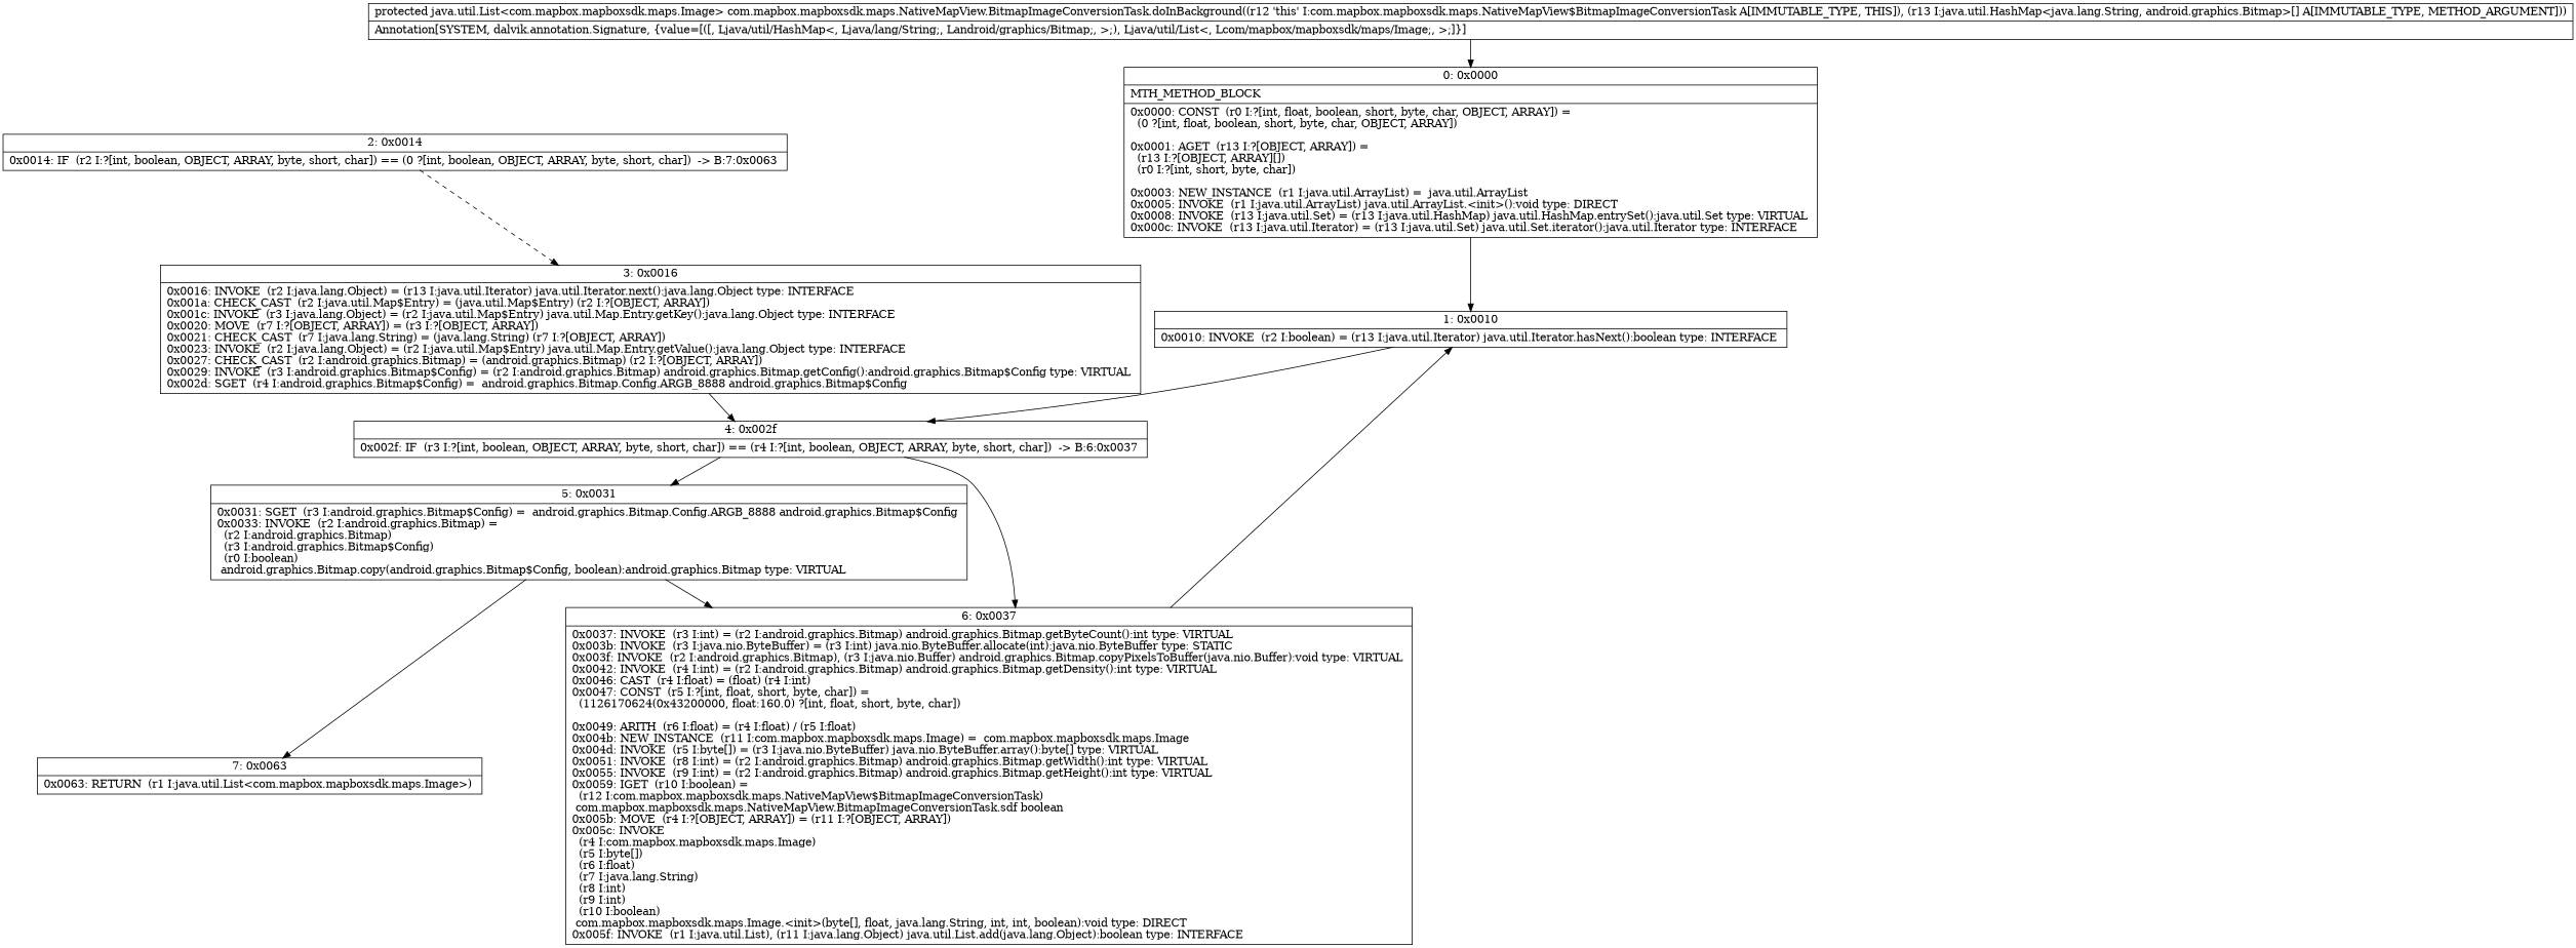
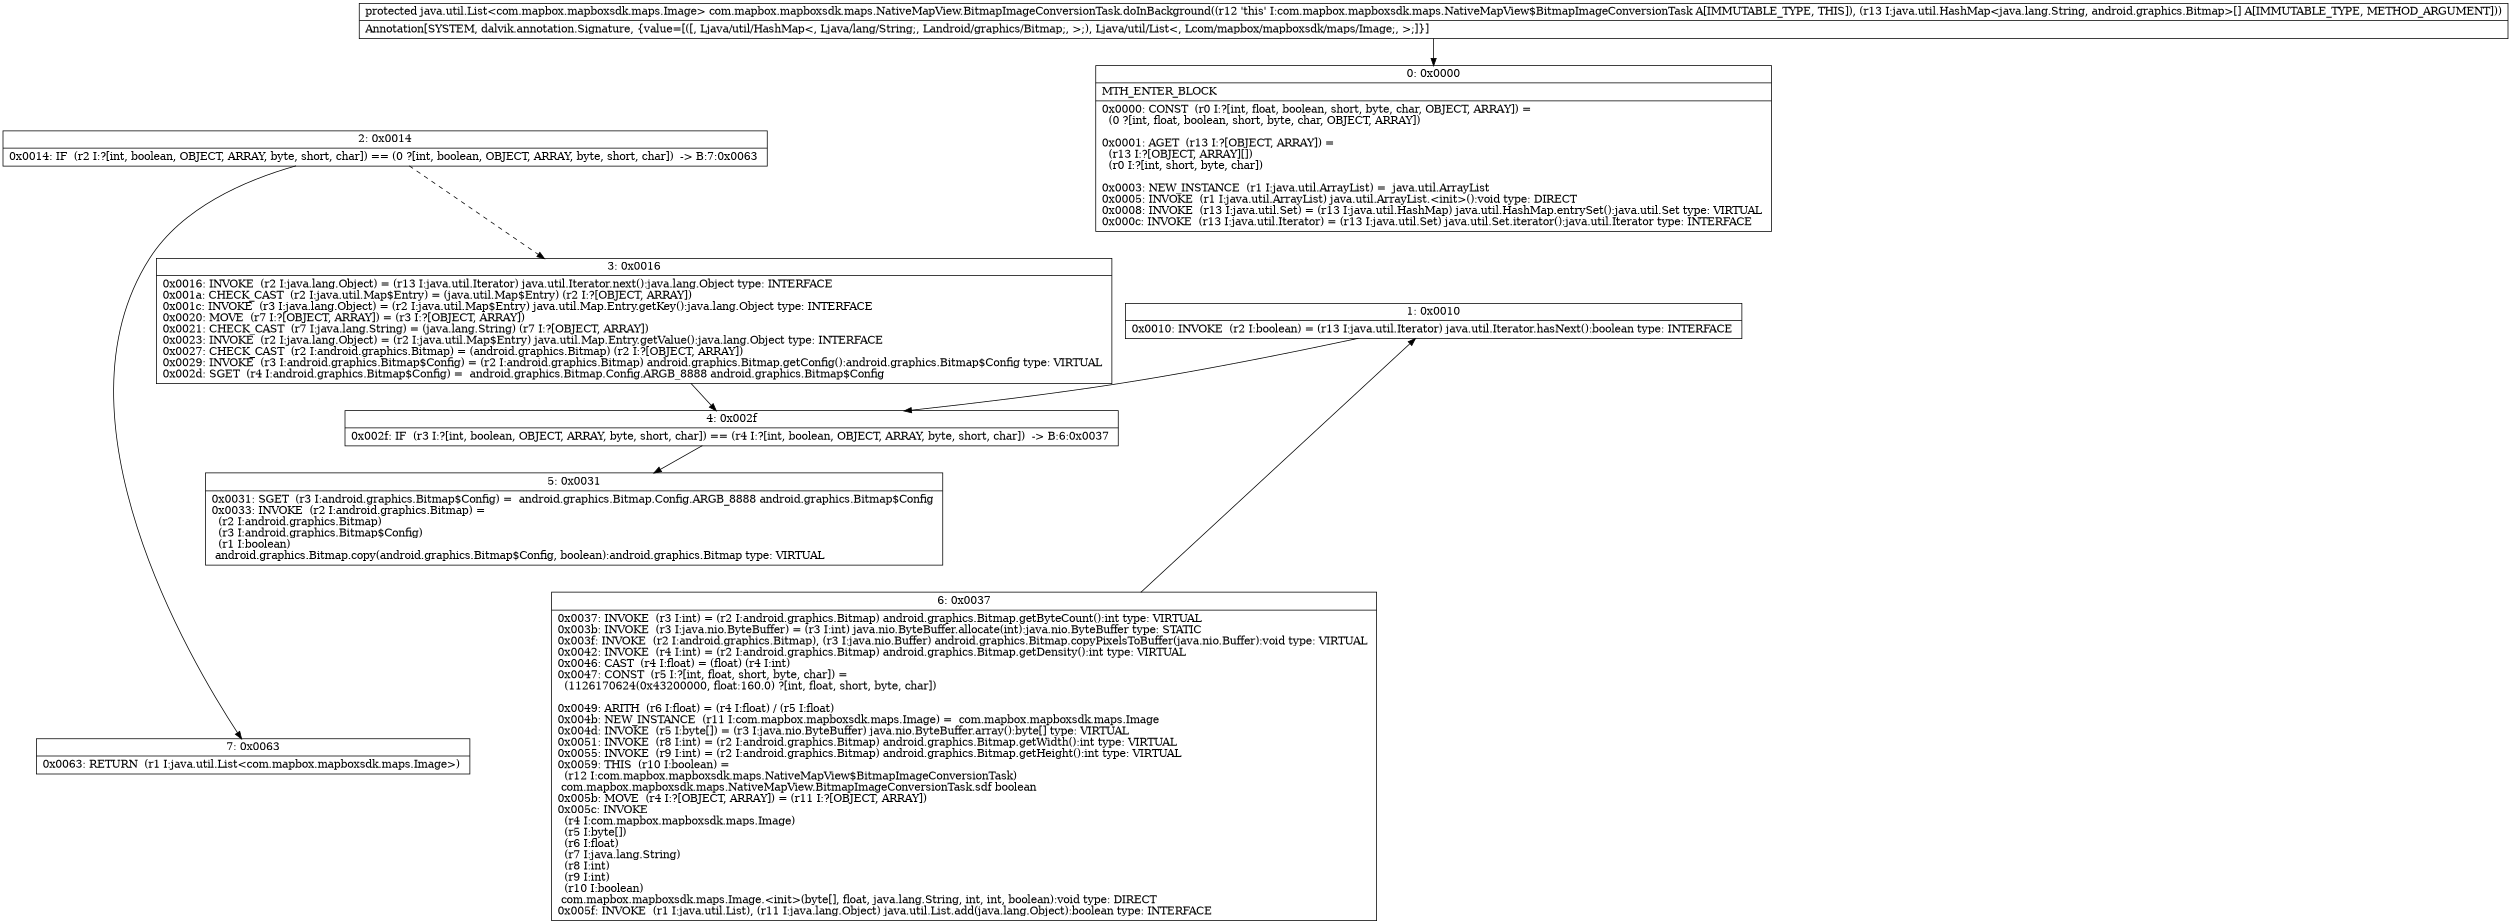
  digraph {
    node [shape=record]
-   n1 [label="{0\:\ 0x0000|MTH_METHOD_BLOCK\l|0x0000: CONST  (r0 I:?[int, float, boolean, short, byte, char, OBJECT, ARRAY]) = \l  (0 ?[int, float, boolean, short, byte, char, OBJECT, ARRAY])\l \l0x0001: AGET  (r13 I:?[OBJECT, ARRAY]) = \l  (r13 I:?[OBJECT, ARRAY][])\l  (r0 I:?[int, short, byte, char])\l \l0x0003: NEW_INSTANCE  (r1 I:java.util.ArrayList) =  java.util.ArrayList \l0x0005: INVOKE  (r1 I:java.util.ArrayList) java.util.ArrayList.\<init\>():void type: DIRECT \l0x0008: INVOKE  (r13 I:java.util.Set) = (r13 I:java.util.HashMap) java.util.HashMap.entrySet():java.util.Set type: VIRTUAL \l0x000c: INVOKE  (r13 I:java.util.Iterator) = (r13 I:java.util.Set) java.util.Set.iterator():java.util.Iterator type: INTERFACE \l}"]
+   n1 [label="{0\:\ 0x0000|MTH_ENTER_BLOCK\l|0x0000: CONST  (r0 I:?[int, float, boolean, short, byte, char, OBJECT, ARRAY]) = \l  (0 ?[int, float, boolean, short, byte, char, OBJECT, ARRAY])\l \l0x0001: AGET  (r13 I:?[OBJECT, ARRAY]) = \l  (r13 I:?[OBJECT, ARRAY][])\l  (r0 I:?[int, short, byte, char])\l \l0x0003: NEW_INSTANCE  (r1 I:java.util.ArrayList) =  java.util.ArrayList \l0x0005: INVOKE  (r1 I:java.util.ArrayList) java.util.ArrayList.\<init\>():void type: DIRECT \l0x0008: INVOKE  (r13 I:java.util.Set) = (r13 I:java.util.HashMap) java.util.HashMap.entrySet():java.util.Set type: VIRTUAL \l0x000c: INVOKE  (r13 I:java.util.Iterator) = (r13 I:java.util.Set) java.util.Set.iterator():java.util.Iterator type: INTERFACE \l}"]
    n2 [label="{1\:\ 0x0010|0x0010: INVOKE  (r2 I:boolean) = (r13 I:java.util.Iterator) java.util.Iterator.hasNext():boolean type: INTERFACE \l}"]
    n3 [label="{4\:\ 0x002f|0x002f: IF  (r3 I:?[int, boolean, OBJECT, ARRAY, byte, short, char]) == (r4 I:?[int, boolean, OBJECT, ARRAY, byte, short, char])  \-\> B:6:0x0037 \l}"]
    n4 [label="{2\:\ 0x0014|0x0014: IF  (r2 I:?[int, boolean, OBJECT, ARRAY, byte, short, char]) == (0 ?[int, boolean, OBJECT, ARRAY, byte, short, char])  \-\> B:7:0x0063 \l}"]
    n5 [label="{3\:\ 0x0016|0x0016: INVOKE  (r2 I:java.lang.Object) = (r13 I:java.util.Iterator) java.util.Iterator.next():java.lang.Object type: INTERFACE \l0x001a: CHECK_CAST  (r2 I:java.util.Map$Entry) = (java.util.Map$Entry) (r2 I:?[OBJECT, ARRAY]) \l0x001c: INVOKE  (r3 I:java.lang.Object) = (r2 I:java.util.Map$Entry) java.util.Map.Entry.getKey():java.lang.Object type: INTERFACE \l0x0020: MOVE  (r7 I:?[OBJECT, ARRAY]) = (r3 I:?[OBJECT, ARRAY]) \l0x0021: CHECK_CAST  (r7 I:java.lang.String) = (java.lang.String) (r7 I:?[OBJECT, ARRAY]) \l0x0023: INVOKE  (r2 I:java.lang.Object) = (r2 I:java.util.Map$Entry) java.util.Map.Entry.getValue():java.lang.Object type: INTERFACE \l0x0027: CHECK_CAST  (r2 I:android.graphics.Bitmap) = (android.graphics.Bitmap) (r2 I:?[OBJECT, ARRAY]) \l0x0029: INVOKE  (r3 I:android.graphics.Bitmap$Config) = (r2 I:android.graphics.Bitmap) android.graphics.Bitmap.getConfig():android.graphics.Bitmap$Config type: VIRTUAL \l0x002d: SGET  (r4 I:android.graphics.Bitmap$Config) =  android.graphics.Bitmap.Config.ARGB_8888 android.graphics.Bitmap$Config \l}"]
    n6 [label="{7\:\ 0x0063|0x0063: RETURN  (r1 I:java.util.List\<com.mapbox.mapboxsdk.maps.Image\>) \l}"]
-   n7 [label="{5\:\ 0x0031|0x0031: SGET  (r3 I:android.graphics.Bitmap$Config) =  android.graphics.Bitmap.Config.ARGB_8888 android.graphics.Bitmap$Config \l0x0033: INVOKE  (r2 I:android.graphics.Bitmap) = \l  (r2 I:android.graphics.Bitmap)\l  (r3 I:android.graphics.Bitmap$Config)\l  (r0 I:boolean)\l android.graphics.Bitmap.copy(android.graphics.Bitmap$Config, boolean):android.graphics.Bitmap type: VIRTUAL \l}"]
-   n8 [label="{6\:\ 0x0037|0x0037: INVOKE  (r3 I:int) = (r2 I:android.graphics.Bitmap) android.graphics.Bitmap.getByteCount():int type: VIRTUAL \l0x003b: INVOKE  (r3 I:java.nio.ByteBuffer) = (r3 I:int) java.nio.ByteBuffer.allocate(int):java.nio.ByteBuffer type: STATIC \l0x003f: INVOKE  (r2 I:android.graphics.Bitmap), (r3 I:java.nio.Buffer) android.graphics.Bitmap.copyPixelsToBuffer(java.nio.Buffer):void type: VIRTUAL \l0x0042: INVOKE  (r4 I:int) = (r2 I:android.graphics.Bitmap) android.graphics.Bitmap.getDensity():int type: VIRTUAL \l0x0046: CAST  (r4 I:float) = (float) (r4 I:int) \l0x0047: CONST  (r5 I:?[int, float, short, byte, char]) = \l  (1126170624(0x43200000, float:160.0) ?[int, float, short, byte, char])\l \l0x0049: ARITH  (r6 I:float) = (r4 I:float) \/ (r5 I:float) \l0x004b: NEW_INSTANCE  (r11 I:com.mapbox.mapboxsdk.maps.Image) =  com.mapbox.mapboxsdk.maps.Image \l0x004d: INVOKE  (r5 I:byte[]) = (r3 I:java.nio.ByteBuffer) java.nio.ByteBuffer.array():byte[] type: VIRTUAL \l0x0051: INVOKE  (r8 I:int) = (r2 I:android.graphics.Bitmap) android.graphics.Bitmap.getWidth():int type: VIRTUAL \l0x0055: INVOKE  (r9 I:int) = (r2 I:android.graphics.Bitmap) android.graphics.Bitmap.getHeight():int type: VIRTUAL \l0x0059: IGET  (r10 I:boolean) = \l  (r12 I:com.mapbox.mapboxsdk.maps.NativeMapView$BitmapImageConversionTask)\l com.mapbox.mapboxsdk.maps.NativeMapView.BitmapImageConversionTask.sdf boolean \l0x005b: MOVE  (r4 I:?[OBJECT, ARRAY]) = (r11 I:?[OBJECT, ARRAY]) \l0x005c: INVOKE  \l  (r4 I:com.mapbox.mapboxsdk.maps.Image)\l  (r5 I:byte[])\l  (r6 I:float)\l  (r7 I:java.lang.String)\l  (r8 I:int)\l  (r9 I:int)\l  (r10 I:boolean)\l com.mapbox.mapboxsdk.maps.Image.\<init\>(byte[], float, java.lang.String, int, int, boolean):void type: DIRECT \l0x005f: INVOKE  (r1 I:java.util.List), (r11 I:java.lang.Object) java.util.List.add(java.lang.Object):boolean type: INTERFACE \l}"]
+   n7 [label="{5\:\ 0x0031|0x0031: SGET  (r3 I:android.graphics.Bitmap$Config) =  android.graphics.Bitmap.Config.ARGB_8888 android.graphics.Bitmap$Config \l0x0033: INVOKE  (r2 I:android.graphics.Bitmap) = \l  (r2 I:android.graphics.Bitmap)\l  (r3 I:android.graphics.Bitmap$Config)\l  (r1 I:boolean)\l android.graphics.Bitmap.copy(android.graphics.Bitmap$Config, boolean):android.graphics.Bitmap type: VIRTUAL \l}"]
+   n8 [label="{6\:\ 0x0037|0x0037: INVOKE  (r3 I:int) = (r2 I:android.graphics.Bitmap) android.graphics.Bitmap.getByteCount():int type: VIRTUAL \l0x003b: INVOKE  (r3 I:java.nio.ByteBuffer) = (r3 I:int) java.nio.ByteBuffer.allocate(int):java.nio.ByteBuffer type: STATIC \l0x003f: INVOKE  (r2 I:android.graphics.Bitmap), (r3 I:java.nio.Buffer) android.graphics.Bitmap.copyPixelsToBuffer(java.nio.Buffer):void type: VIRTUAL \l0x0042: INVOKE  (r4 I:int) = (r2 I:android.graphics.Bitmap) android.graphics.Bitmap.getDensity():int type: VIRTUAL \l0x0046: CAST  (r4 I:float) = (float) (r4 I:int) \l0x0047: CONST  (r5 I:?[int, float, short, byte, char]) = \l  (1126170624(0x43200000, float:160.0) ?[int, float, short, byte, char])\l \l0x0049: ARITH  (r6 I:float) = (r4 I:float) \/ (r5 I:float) \l0x004b: NEW_INSTANCE  (r11 I:com.mapbox.mapboxsdk.maps.Image) =  com.mapbox.mapboxsdk.maps.Image \l0x004d: INVOKE  (r5 I:byte[]) = (r3 I:java.nio.ByteBuffer) java.nio.ByteBuffer.array():byte[] type: VIRTUAL \l0x0051: INVOKE  (r8 I:int) = (r2 I:android.graphics.Bitmap) android.graphics.Bitmap.getWidth():int type: VIRTUAL \l0x0055: INVOKE  (r9 I:int) = (r2 I:android.graphics.Bitmap) android.graphics.Bitmap.getHeight():int type: VIRTUAL \l0x0059: THIS  (r10 I:boolean) = \l  (r12 I:com.mapbox.mapboxsdk.maps.NativeMapView$BitmapImageConversionTask)\l com.mapbox.mapboxsdk.maps.NativeMapView.BitmapImageConversionTask.sdf boolean \l0x005b: MOVE  (r4 I:?[OBJECT, ARRAY]) = (r11 I:?[OBJECT, ARRAY]) \l0x005c: INVOKE  \l  (r4 I:com.mapbox.mapboxsdk.maps.Image)\l  (r5 I:byte[])\l  (r6 I:float)\l  (r7 I:java.lang.String)\l  (r8 I:int)\l  (r9 I:int)\l  (r10 I:boolean)\l com.mapbox.mapboxsdk.maps.Image.\<init\>(byte[], float, java.lang.String, int, int, boolean):void type: DIRECT \l0x005f: INVOKE  (r1 I:java.util.List), (r11 I:java.lang.Object) java.util.List.add(java.lang.Object):boolean type: INTERFACE \l}"]
    n9 [label="{protected java.util.List\<com.mapbox.mapboxsdk.maps.Image\> com.mapbox.mapboxsdk.maps.NativeMapView.BitmapImageConversionTask.doInBackground((r12 'this' I:com.mapbox.mapboxsdk.maps.NativeMapView$BitmapImageConversionTask A[IMMUTABLE_TYPE, THIS]), (r13 I:java.util.HashMap\<java.lang.String, android.graphics.Bitmap\>[] A[IMMUTABLE_TYPE, METHOD_ARGUMENT]))  | Annotation[SYSTEM, dalvik.annotation.Signature, \{value=[([, Ljava\/util\/HashMap\<, Ljava\/lang\/String;, Landroid\/graphics\/Bitmap;, \>;), Ljava\/util\/List\<, Lcom\/mapbox\/mapboxsdk\/maps\/Image;, \>;]\}]\l}"]
-   n1 -> n2
    n2 -> n3
    n3 -> n7 [style=solid]
-   n3 -> n8
    n4 -> n5 [style=dashed]
-   n7 -> n6
+   n4 -> n6
    n5 -> n3
-   n7 -> n8
    n8 -> n2
    n9 -> n1
  }
